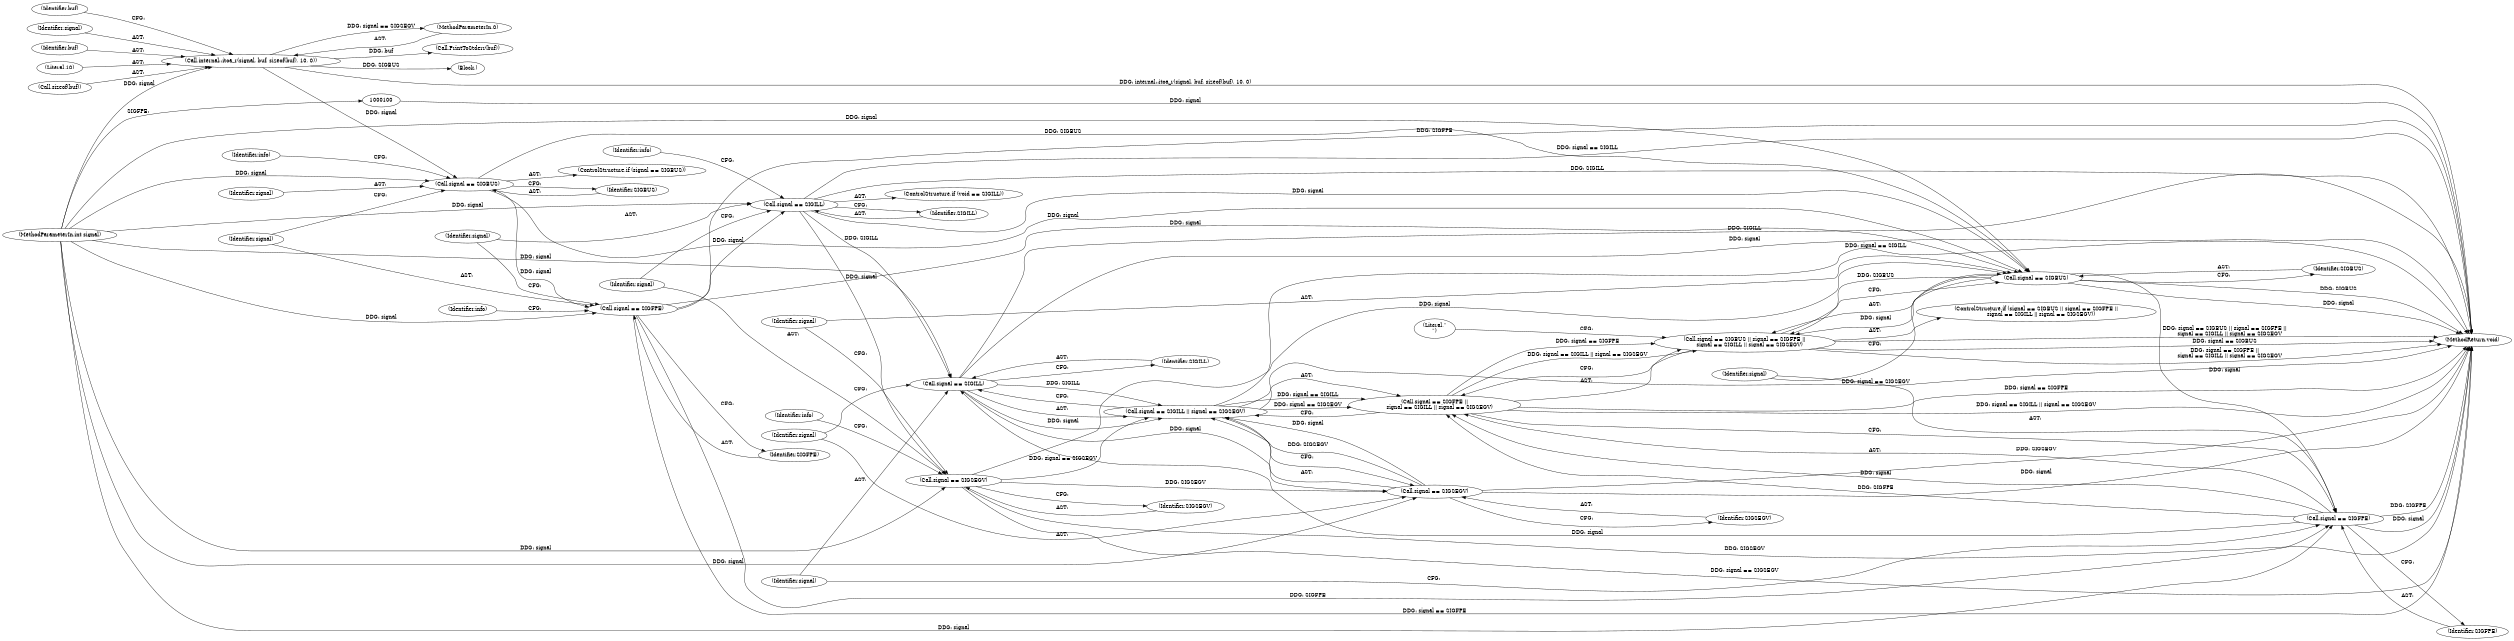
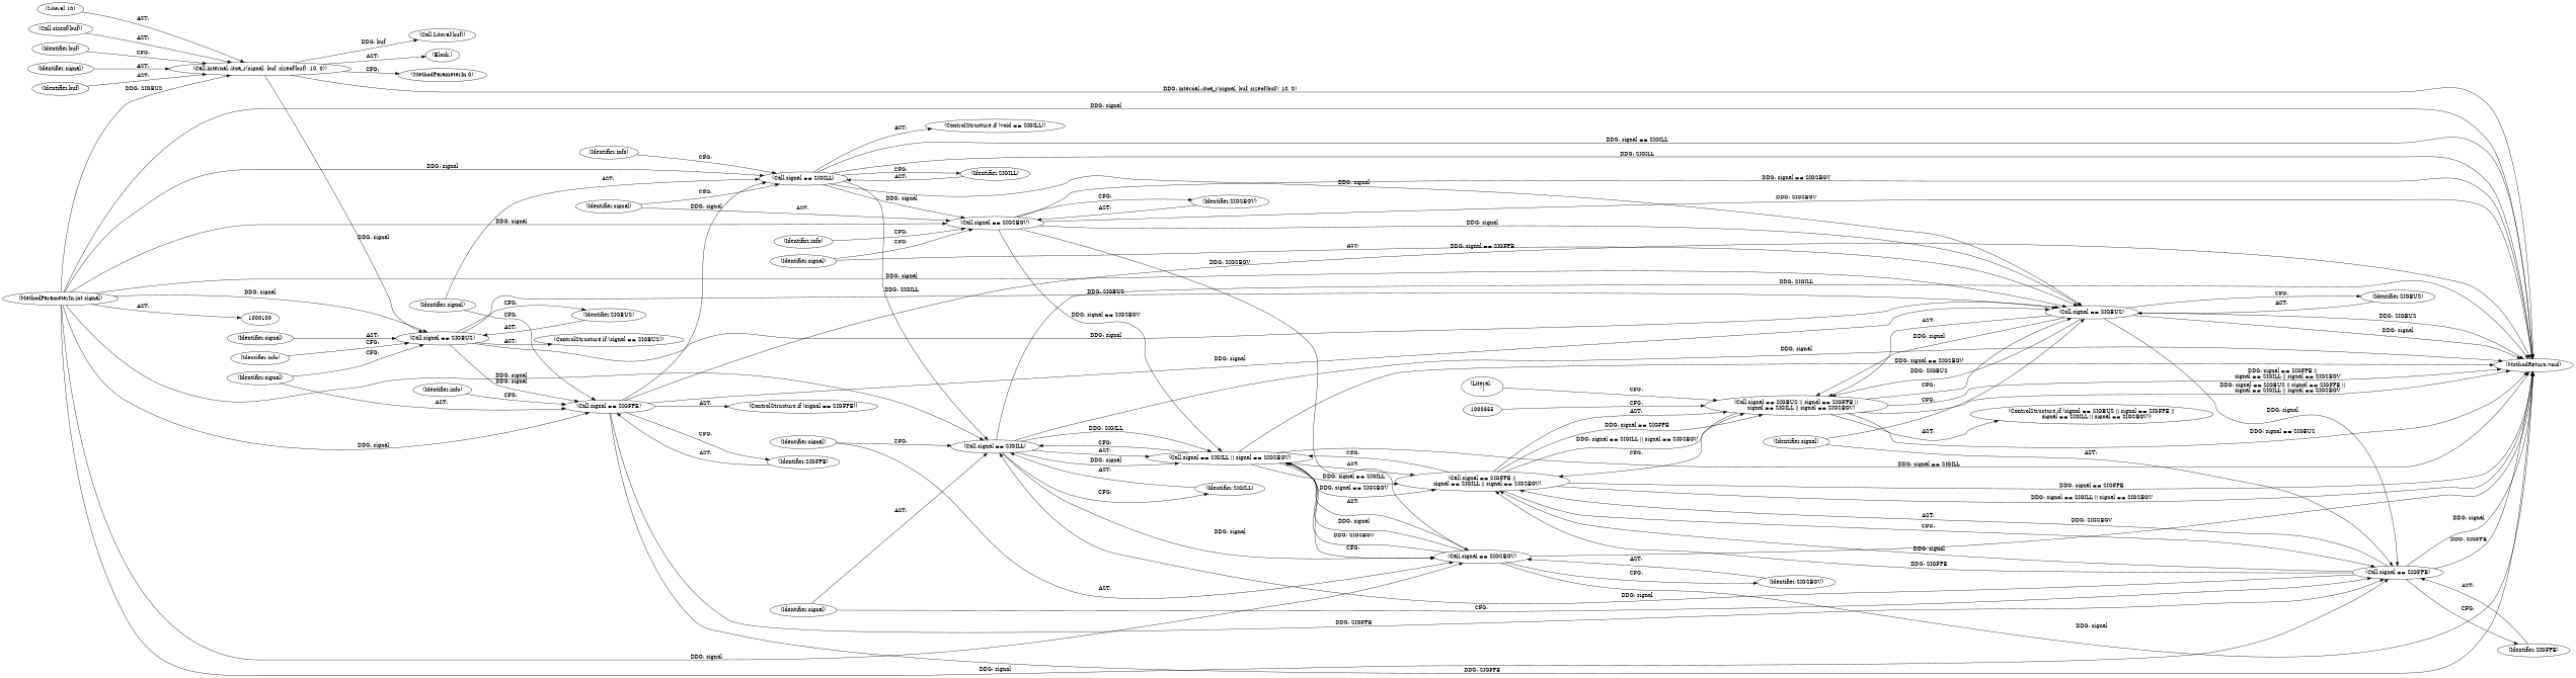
  digraph {
    rankdir=LR
    n1 [label="(Call,signal == SIGILL)"]
    n2 [label="(Call,signal == SIGILL || signal == SIGSEGV)"]
    n3 [label="(Call,signal == SIGSEGV)"]
    n4 [label="(MethodReturn,void)"]
    n5 [label="(Identifier,SIGILL)"]
    n6 [label="(Call,signal == SIGFPE ||\n      signal == SIGILL || signal == SIGSEGV)"]
    n7 [label="(Identifier,SIGSEGV)"]
    n8 [label="(Call,signal == SIGFPE)"]
    n9 [label="(Identifier,SIGFPE)"]
    n10 [label="(Call,signal == SIGBUS || signal == SIGFPE ||\n      signal == SIGILL || signal == SIGSEGV)"]
    n11 [label="(Call,signal == SIGBUS)"]
    n12 [label="(Identifier,SIGBUS)"]
    n13 [label="(ControlStructure,if (signal == SIGBUS || signal == SIGFPE ||\n      signal == SIGILL || signal == SIGSEGV))"]
    n14 [label="(Call,signal == SIGSEGV)"]
    n15 [label="(Identifier,SIGSEGV)"]
    n16 [label="(Call,signal == SIGILL)"]
    n17 [label="(Identifier,SIGILL)"]
    n18 [label="(ControlStructure,if (void == SIGILL))"]
    n19 [label="(Call,signal == SIGFPE)"]
    n20 [label="(Identifier,SIGFPE)"]
+   n21 [label="(ControlStructure,if (signal == SIGFPE))"]
    n22 [label="(Call,signal == SIGBUS)"]
    n23 [label="(ControlStructure,if (signal == SIGBUS))"]
    n24 [label="(Identifier,SIGBUS)"]
    n25 [label="(Call,internal::itoa_r(signal, buf, sizeof(buf), 10, 0))"]
-   n26 [label="(Call,PrintToStderr(buf))"]
+   n26 [label="(Call,Literal(buf))"]
    n27 [label="(Block,)"]
    n28 [label="(MethodParameterIn,0)"]
    n29 [label="(MethodParameterIn,int signal)"]
    1000100
    n31 [label="(Identifier,signal)"]
    n32 [label="(Identifier,info)"]
    n33 [label="(Identifier,signal)"]
    n34 [label="(Identifier,buf)"]
    n35 [label="(Identifier,signal)"]
    n36 [label="(Identifier,signal)"]
    n37 [label="(Identifier,signal)"]
    n38 [label="(Literal,10)"]
    n39 [label="(Identifier,signal)"]
    n40 [label="(Literal,\"\n\")"]
    n41 [label="(Identifier,signal)"]
    n42 [label="(Identifier,info)"]
    n43 [label="(Identifier,signal)"]
    n44 [label="(Identifier,info)"]
    n45 [label="(Call,sizeof(buf))"]
    n46 [label="(Identifier,info)"]
    n47 [label="(Identifier,signal)"]
    n48 [label="(Identifier,buf)"]
+   1000355
    n1 -> n2 [label="AST: "]
    n1 -> n2 [label="DDG: signal"]
    n1 -> n2 [label="DDG: SIGILL"]
    n1 -> n3 [label="DDG: signal"]
    n1 -> n4 [label="DDG: SIGILL"]
    n1 -> n4 [label="DDG: signal"]
    n1 -> n5 [label="CFG: "]
    n2 -> n1 [label="CFG: "]
    n2 -> n3 [label="CFG: "]
    n2 -> n4 [label="DDG: signal == SIGSEGV"]
    n2 -> n4 [label="DDG: signal == SIGILL"]
    n2 -> n6 [label="AST: "]
    n2 -> n6 [label="DDG: signal == SIGILL"]
    n2 -> n6 [label="DDG: signal == SIGSEGV"]
    n3 -> n2 [label="AST: "]
    n3 -> n2 [label="DDG: signal"]
    n3 -> n2 [label="DDG: SIGSEGV"]
    n3 -> n4 [label="DDG: SIGSEGV"]
    n3 -> n4 [label="DDG: signal"]
    n3 -> n7 [label="CFG: "]
    n5 -> n1 [label="AST: "]
    n6 -> n2 [label="CFG: "]
    n6 -> n4 [label="DDG: signal == SIGFPE"]
    n6 -> n4 [label="DDG: signal == SIGILL || signal == SIGSEGV"]
    n6 -> n8 [label="CFG: "]
    n6 -> n10 [label="AST: "]
    n6 -> n10 [label="DDG: signal == SIGFPE"]
    n6 -> n10 [label="DDG: signal == SIGILL || signal == SIGSEGV"]
    n7 -> n3 [label="AST: "]
    n8 -> n1 [label="DDG: signal"]
    n8 -> n4 [label="DDG: SIGFPE"]
    n8 -> n4 [label="DDG: signal"]
    n8 -> n6 [label="AST: "]
    n8 -> n6 [label="DDG: signal"]
    n8 -> n6 [label="DDG: SIGFPE"]
    n8 -> n9 [label="CFG: "]
    n9 -> n8 [label="AST: "]
    n10 -> n4 [label="DDG: signal == SIGBUS"]
    n10 -> n4 [label="DDG: signal == SIGFPE ||\n      signal == SIGILL || signal == SIGSEGV"]
    n10 -> n4 [label="DDG: signal == SIGBUS || signal == SIGFPE ||\n      signal == SIGILL || signal == SIGSEGV"]
    n10 -> n6 [label="CFG: "]
    n10 -> n11 [label="CFG: "]
    n10 -> n13 [label="AST: "]
    n11 -> n4 [label="DDG: signal"]
    n11 -> n4 [label="DDG: SIGBUS"]
    n11 -> n8 [label="DDG: signal"]
    n11 -> n10 [label="AST: "]
    n11 -> n10 [label="DDG: signal"]
    n11 -> n10 [label="DDG: SIGBUS"]
    n11 -> n12 [label="CFG: "]
    n12 -> n11 [label="AST: "]
    n14 -> n2 [label="DDG: signal == SIGSEGV"]
    n14 -> n3 [label="DDG: SIGSEGV"]
    n14 -> n4 [label="DDG: signal == SIGSEGV"]
    n14 -> n4 [label="DDG: SIGSEGV"]
    n14 -> n11 [label="DDG: signal"]
    n14 -> n15 [label="CFG: "]
    n15 -> n14 [label="AST: "]
    n16 -> n1 [label="DDG: SIGILL"]
    n16 -> n4 [label="DDG: signal == SIGILL"]
    n16 -> n4 [label="DDG: SIGILL"]
    n16 -> n11 [label="DDG: signal"]
    n16 -> n14 [label="DDG: signal"]
    n16 -> n17 [label="CFG: "]
    n16 -> n18 [label="AST: "]
    n17 -> n16 [label="AST: "]
    n19 -> n4 [label="DDG: SIGFPE"]
    n19 -> n4 [label="DDG: signal == SIGFPE"]
    n19 -> n8 [label="DDG: SIGFPE"]
    n19 -> n11 [label="DDG: signal"]
    n19 -> n16 [label="DDG: signal"]
    n19 -> n20 [label="CFG: "]
+   n19 -> n21 [label="AST: "]
    n20 -> n19 [label="AST: "]
    n22 -> n11 [label="DDG: signal"]
    n22 -> n11 [label="DDG: SIGBUS"]
    n22 -> n19 [label="DDG: signal"]
    n22 -> n23 [label="AST: "]
    n22 -> n24 [label="CFG: "]
    n24 -> n22 [label="AST: "]
    n25 -> n4 [label="DDG: internal::itoa_r(signal, buf, sizeof(buf), 10, 0)"]
    n25 -> n22 [label="DDG: signal"]
    n25 -> n26 [label="DDG: buf"]
-   n25 -> n27 [label="DDG: SIGBUS"]
-   n25 -> n28 [label="DDG: signal == SIGSEGV"]
-   n28 -> n25 [label="AST: "]
+   n25 -> n27 [label="AST: "]
+   n25 -> n28 [label="CFG: "]
    n29 -> n1 [label="DDG: signal"]
    n29 -> n3 [label="DDG: signal"]
-   1000100 -> n4 [label="DDG: signal"]
+   n29 -> n4 [label="DDG: signal"]
    n29 -> n8 [label="DDG: signal"]
    n29 -> n11 [label="DDG: signal"]
    n29 -> n14 [label="DDG: signal"]
    n29 -> n16 [label="DDG: signal"]
    n29 -> n19 [label="DDG: signal"]
    n29 -> n22 [label="DDG: signal"]
-   n29 -> n25 [label="DDG: signal"]
-   n29 -> 1000100 [label="SIGFPE: "]
+   n29 -> n25 [label="DDG: SIGBUS"]
+   n29 -> 1000100 [label="AST: "]
    n31 -> n16 [label="AST: "]
    n31 -> n19 [label="CFG: "]
    n32 -> n19 [label="CFG: "]
    n33 -> n25 [label="AST: "]
    n34 -> n25 [label="AST: "]
    n35 -> n8 [label="AST: "]
    n35 -> n11 [label="CFG: "]
    n36 -> n14 [label="AST: "]
    n36 -> n16 [label="CFG: "]
    n37 -> n19 [label="AST: "]
    n37 -> n22 [label="CFG: "]
    n38 -> n25 [label="AST: "]
    n39 -> n22 [label="AST: "]
    n40 -> n10 [label="CFG: "]
    n41 -> n11 [label="AST: "]
    n41 -> n14 [label="CFG: "]
    n42 -> n14 [label="CFG: "]
    n43 -> n1 [label="AST: "]
    n43 -> n8 [label="CFG: "]
    n44 -> n22 [label="CFG: "]
    n45 -> n25 [label="AST: "]
    n46 -> n16 [label="CFG: "]
    n47 -> n1 [label="CFG: "]
    n47 -> n3 [label="AST: "]
    n48 -> n25 [label="CFG: "]
+   1000355 -> n10 [label="CFG: "]
  }
